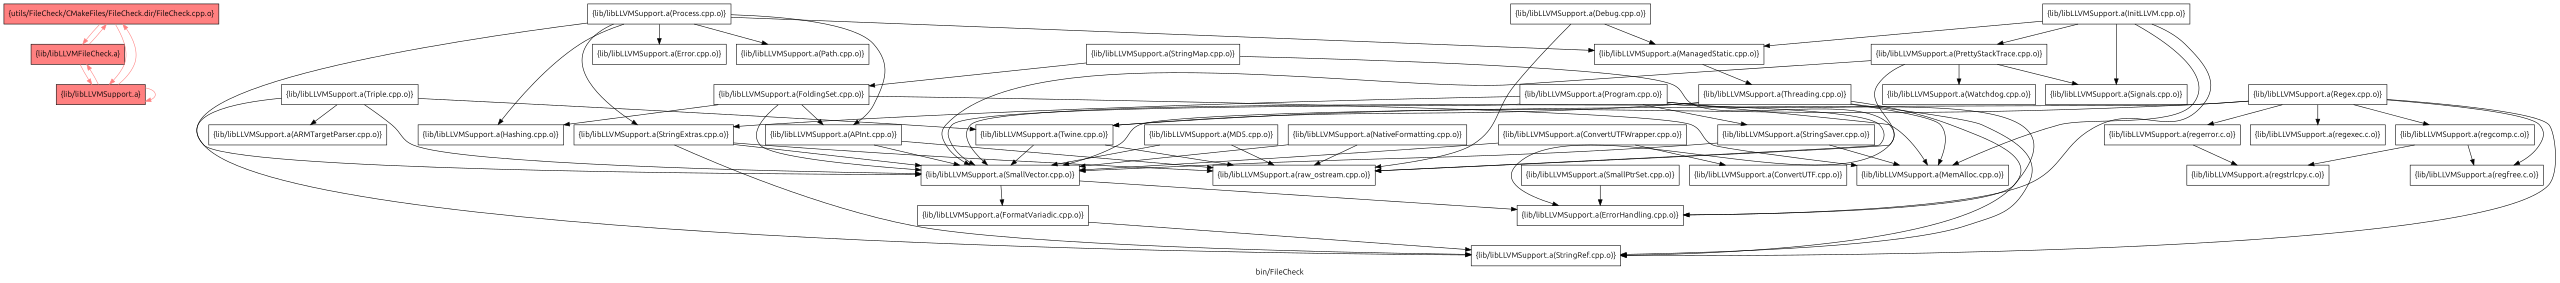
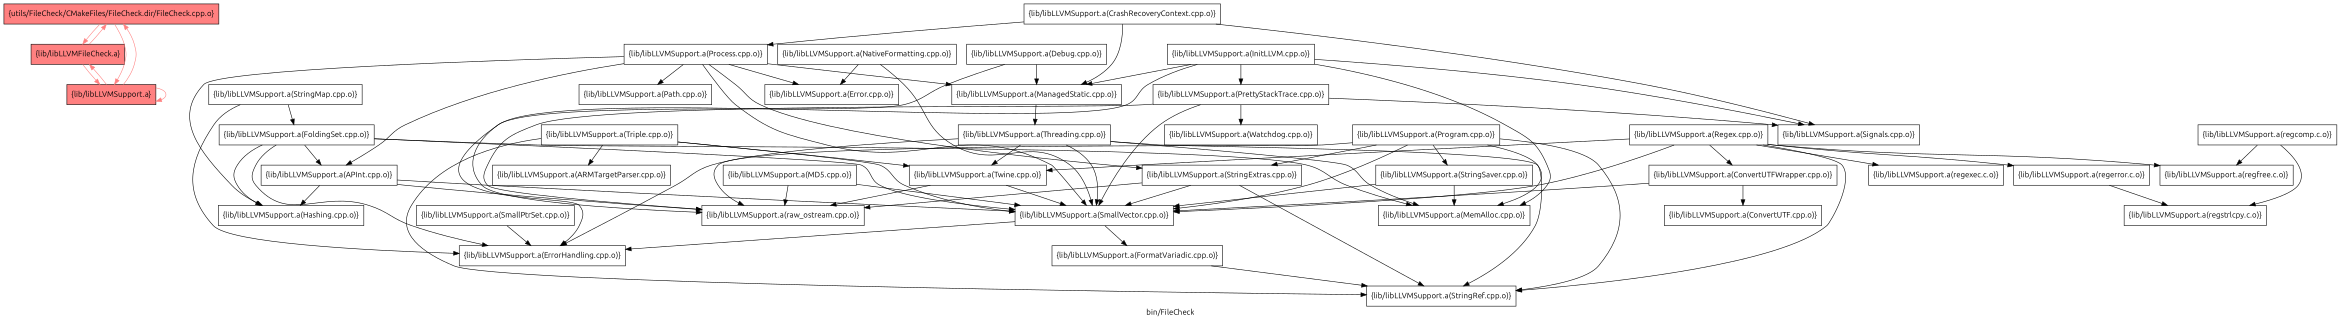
  digraph {
    fontname=Ubuntu
    label="bin/FileCheck"
    rankdir=TB
    node [fontname=Ubuntu group=0 shape=box]
    edge [fontname=Ubuntu]
    n1 [fillcolor="1.000000 0.5 1" group=1 label="{utils/FileCheck/CMakeFiles/FileCheck.dir/FileCheck.cpp.o}" style=filled]
    n2 [fillcolor="1.000000 0.5 1" group=1 label="{lib/libLLVMFileCheck.a}" style=filled]
    n3 [fillcolor="1.000000 0.5 1" group=1 label="{lib/libLLVMSupport.a}" style=filled]
    n4 [label="{lib/libLLVMSupport.a(APInt.cpp.o)}"]
    n5 [label="{lib/libLLVMSupport.a(SmallVector.cpp.o)}"]
    n6 [label="{lib/libLLVMSupport.a(Hashing.cpp.o)}"]
    n7 [label="{lib/libLLVMSupport.a(raw_ostream.cpp.o)}"]
    n8 [label="{lib/libLLVMSupport.a(ErrorHandling.cpp.o)}"]
    n9 [label="{lib/libLLVMSupport.a(FormatVariadic.cpp.o)}"]
    n10 [label="{lib/libLLVMSupport.a(ConvertUTFWrapper.cpp.o)}"]
    n11 [label="{lib/libLLVMSupport.a(ConvertUTF.cpp.o)}"]
    n12 [label="{lib/libLLVMSupport.a(Debug.cpp.o)}"]
    n13 [label="{lib/libLLVMSupport.a(ManagedStatic.cpp.o)}"]
    n14 [label="{lib/libLLVMSupport.a(Threading.cpp.o)}"]
    n15 [label="{lib/libLLVMSupport.a(MemAlloc.cpp.o)}"]
    n16 [label="{lib/libLLVMSupport.a(StringRef.cpp.o)}"]
    n17 [label="{lib/libLLVMSupport.a(Twine.cpp.o)}"]
    n18 [label="{lib/libLLVMSupport.a(FoldingSet.cpp.o)}"]
    n19 [label="{lib/libLLVMSupport.a(InitLLVM.cpp.o)}"]
    n20 [label="{lib/libLLVMSupport.a(PrettyStackTrace.cpp.o)}"]
    n21 [label="{lib/libLLVMSupport.a(Signals.cpp.o)}"]
    n22 [label="{lib/libLLVMSupport.a(Watchdog.cpp.o)}"]
    n23 [label="{lib/libLLVMSupport.a(NativeFormatting.cpp.o)}"]
    n24 [label="{lib/libLLVMSupport.a(Regex.cpp.o)}"]
    n25 [label="{lib/libLLVMSupport.a(regcomp.c.o)}"]
    n26 [label="{lib/libLLVMSupport.a(regerror.c.o)}"]
    n27 [label="{lib/libLLVMSupport.a(regexec.c.o)}"]
    n28 [label="{lib/libLLVMSupport.a(regfree.c.o)}"]
    n29 [label="{lib/libLLVMSupport.a(regstrlcpy.c.o)}"]
    n30 [label="{lib/libLLVMSupport.a(SmallPtrSet.cpp.o)}"]
    n31 [label="{lib/libLLVMSupport.a(StringMap.cpp.o)}"]
    n32 [label="{lib/libLLVMSupport.a(StringSaver.cpp.o)}"]
    n33 [label="{lib/libLLVMSupport.a(Triple.cpp.o)}"]
    n34 [label="{lib/libLLVMSupport.a(ARMTargetParser.cpp.o)}"]
    n35 [label="{lib/libLLVMSupport.a(MD5.cpp.o)}"]
    n36 [label="{lib/libLLVMSupport.a(Process.cpp.o)}"]
    n37 [label="{lib/libLLVMSupport.a(Error.cpp.o)}"]
    n38 [label="{lib/libLLVMSupport.a(Path.cpp.o)}"]
    n39 [label="{lib/libLLVMSupport.a(StringExtras.cpp.o)}"]
+   n40 [label="{lib/libLLVMSupport.a(CrashRecoveryContext.cpp.o)}"]
    n41 [label="{lib/libLLVMSupport.a(Program.cpp.o)}"]
    subgraph sub_1 {
      rank=same
      n1
    }
    n1 -> n2 [color="1.000000 0.5 1"]
    n1 -> n3 [color="1.000000 0.5 1"]
    n2 -> n1 [color="1.000000 0.5 1"]
    n2 -> n3 [color="1.000000 0.5 1"]
    n3 -> n1 [color="1.000000 0.5 1"]
    n3 -> n2 [color="1.000000 0.5 1"]
    n3 -> n3 [color="1.000000 0.5 1"]
    n4 -> n5
+   n4 -> n6
    n4 -> n7
    n5 -> n8
    n5 -> n9
    n9 -> n16
    n10 -> n5
    n10 -> n11
    n12 -> n7
    n12 -> n13
    n13 -> n14
    n14 -> n5
    n14 -> n8
    n14 -> n15
    n14 -> n16
    n14 -> n17
    n17 -> n5
    n17 -> n7
    n18 -> n4
    n18 -> n5
    n18 -> n6
+   n18 -> n8
    n18 -> n15
    n19 -> n8
    n19 -> n13
    n19 -> n15
    n19 -> n20
    n19 -> n21
    n20 -> n5
    n20 -> n7
    n20 -> n21
    n20 -> n22
    n23 -> n5
-   n23 -> n7
+   n23 -> n37
    n24 -> n5
    n24 -> n16
    n24 -> n17
-   n24 -> n25
+   n24 -> n10
    n24 -> n26
    n24 -> n27
    n24 -> n28
    n25 -> n28
    n25 -> n29
    n26 -> n29
    n30 -> n8
    n31 -> n8
    n31 -> n18
    n32 -> n5
    n32 -> n15
    n33 -> n5
    n33 -> n16
    n33 -> n17
    n33 -> n34
    n35 -> n5
    n35 -> n7
    n36 -> n4
    n36 -> n5
    n36 -> n6
    n36 -> n13
    n36 -> n37
    n36 -> n38
    n36 -> n39
    n39 -> n5
    n39 -> n7
    n39 -> n16
+   n40 -> n13
+   n40 -> n21
+   n40 -> n36
    n41 -> n5
    n41 -> n7
    n41 -> n15
    n41 -> n16
    n41 -> n32
    n41 -> n39
  }
